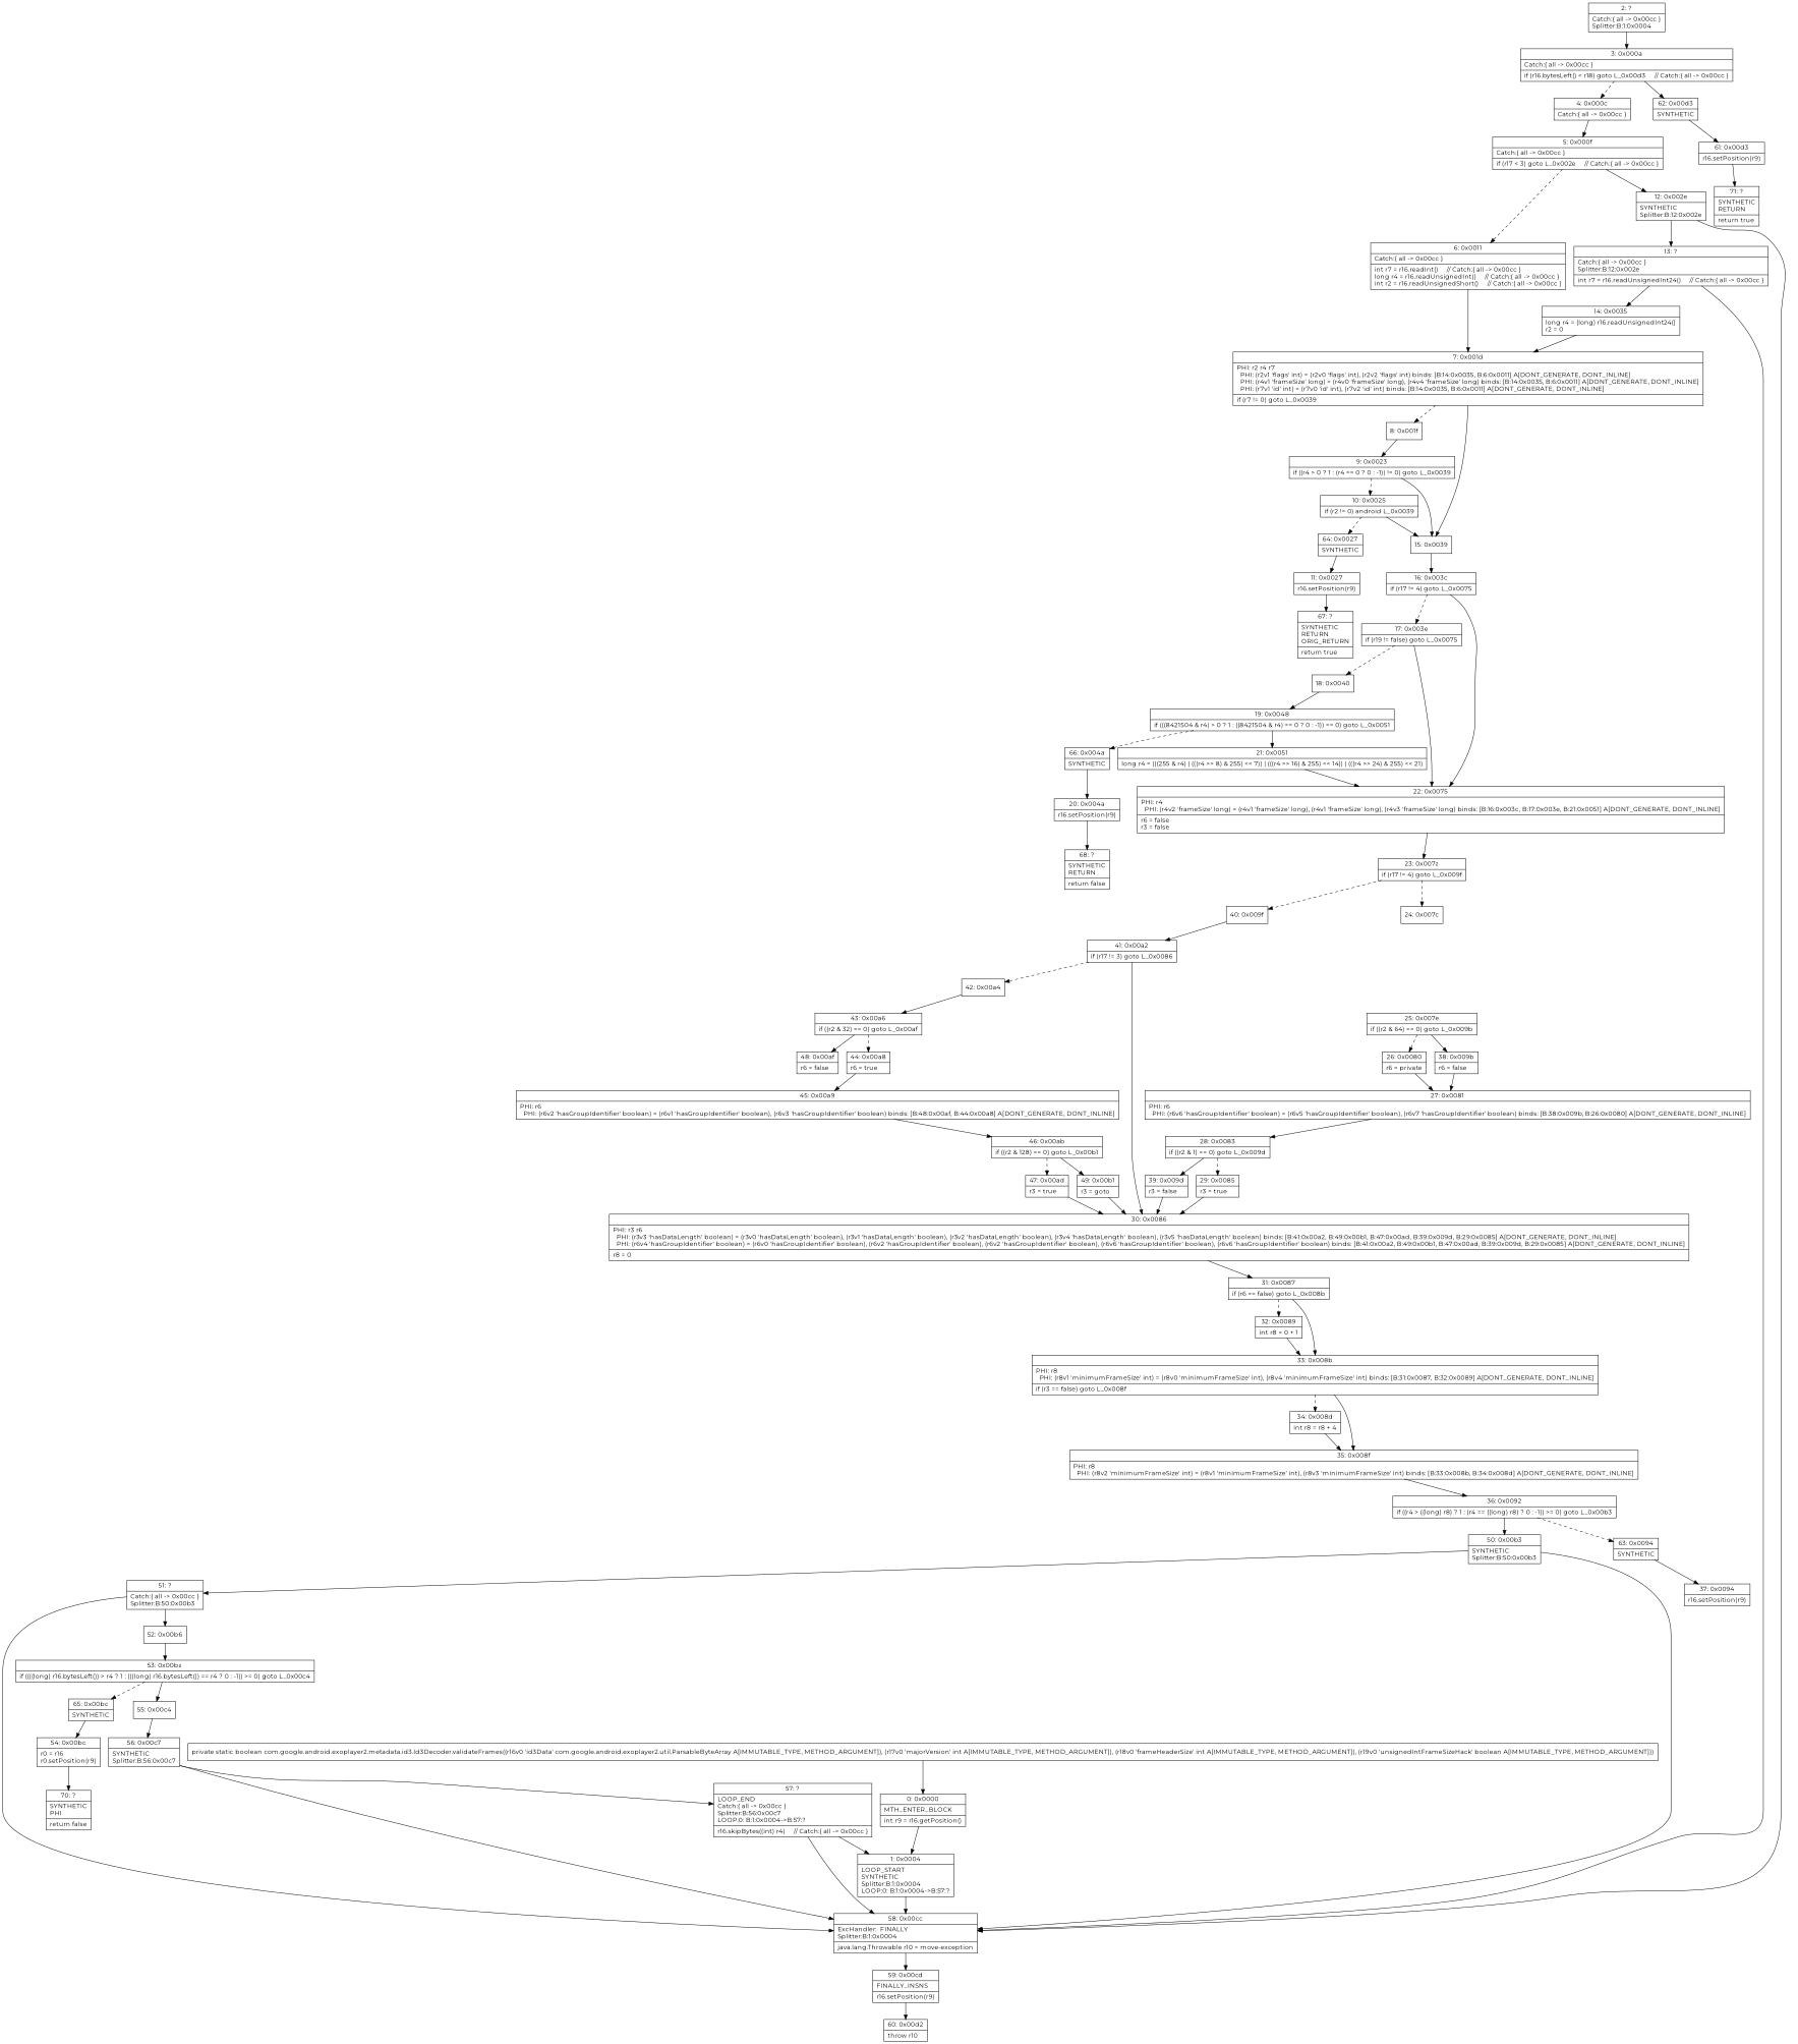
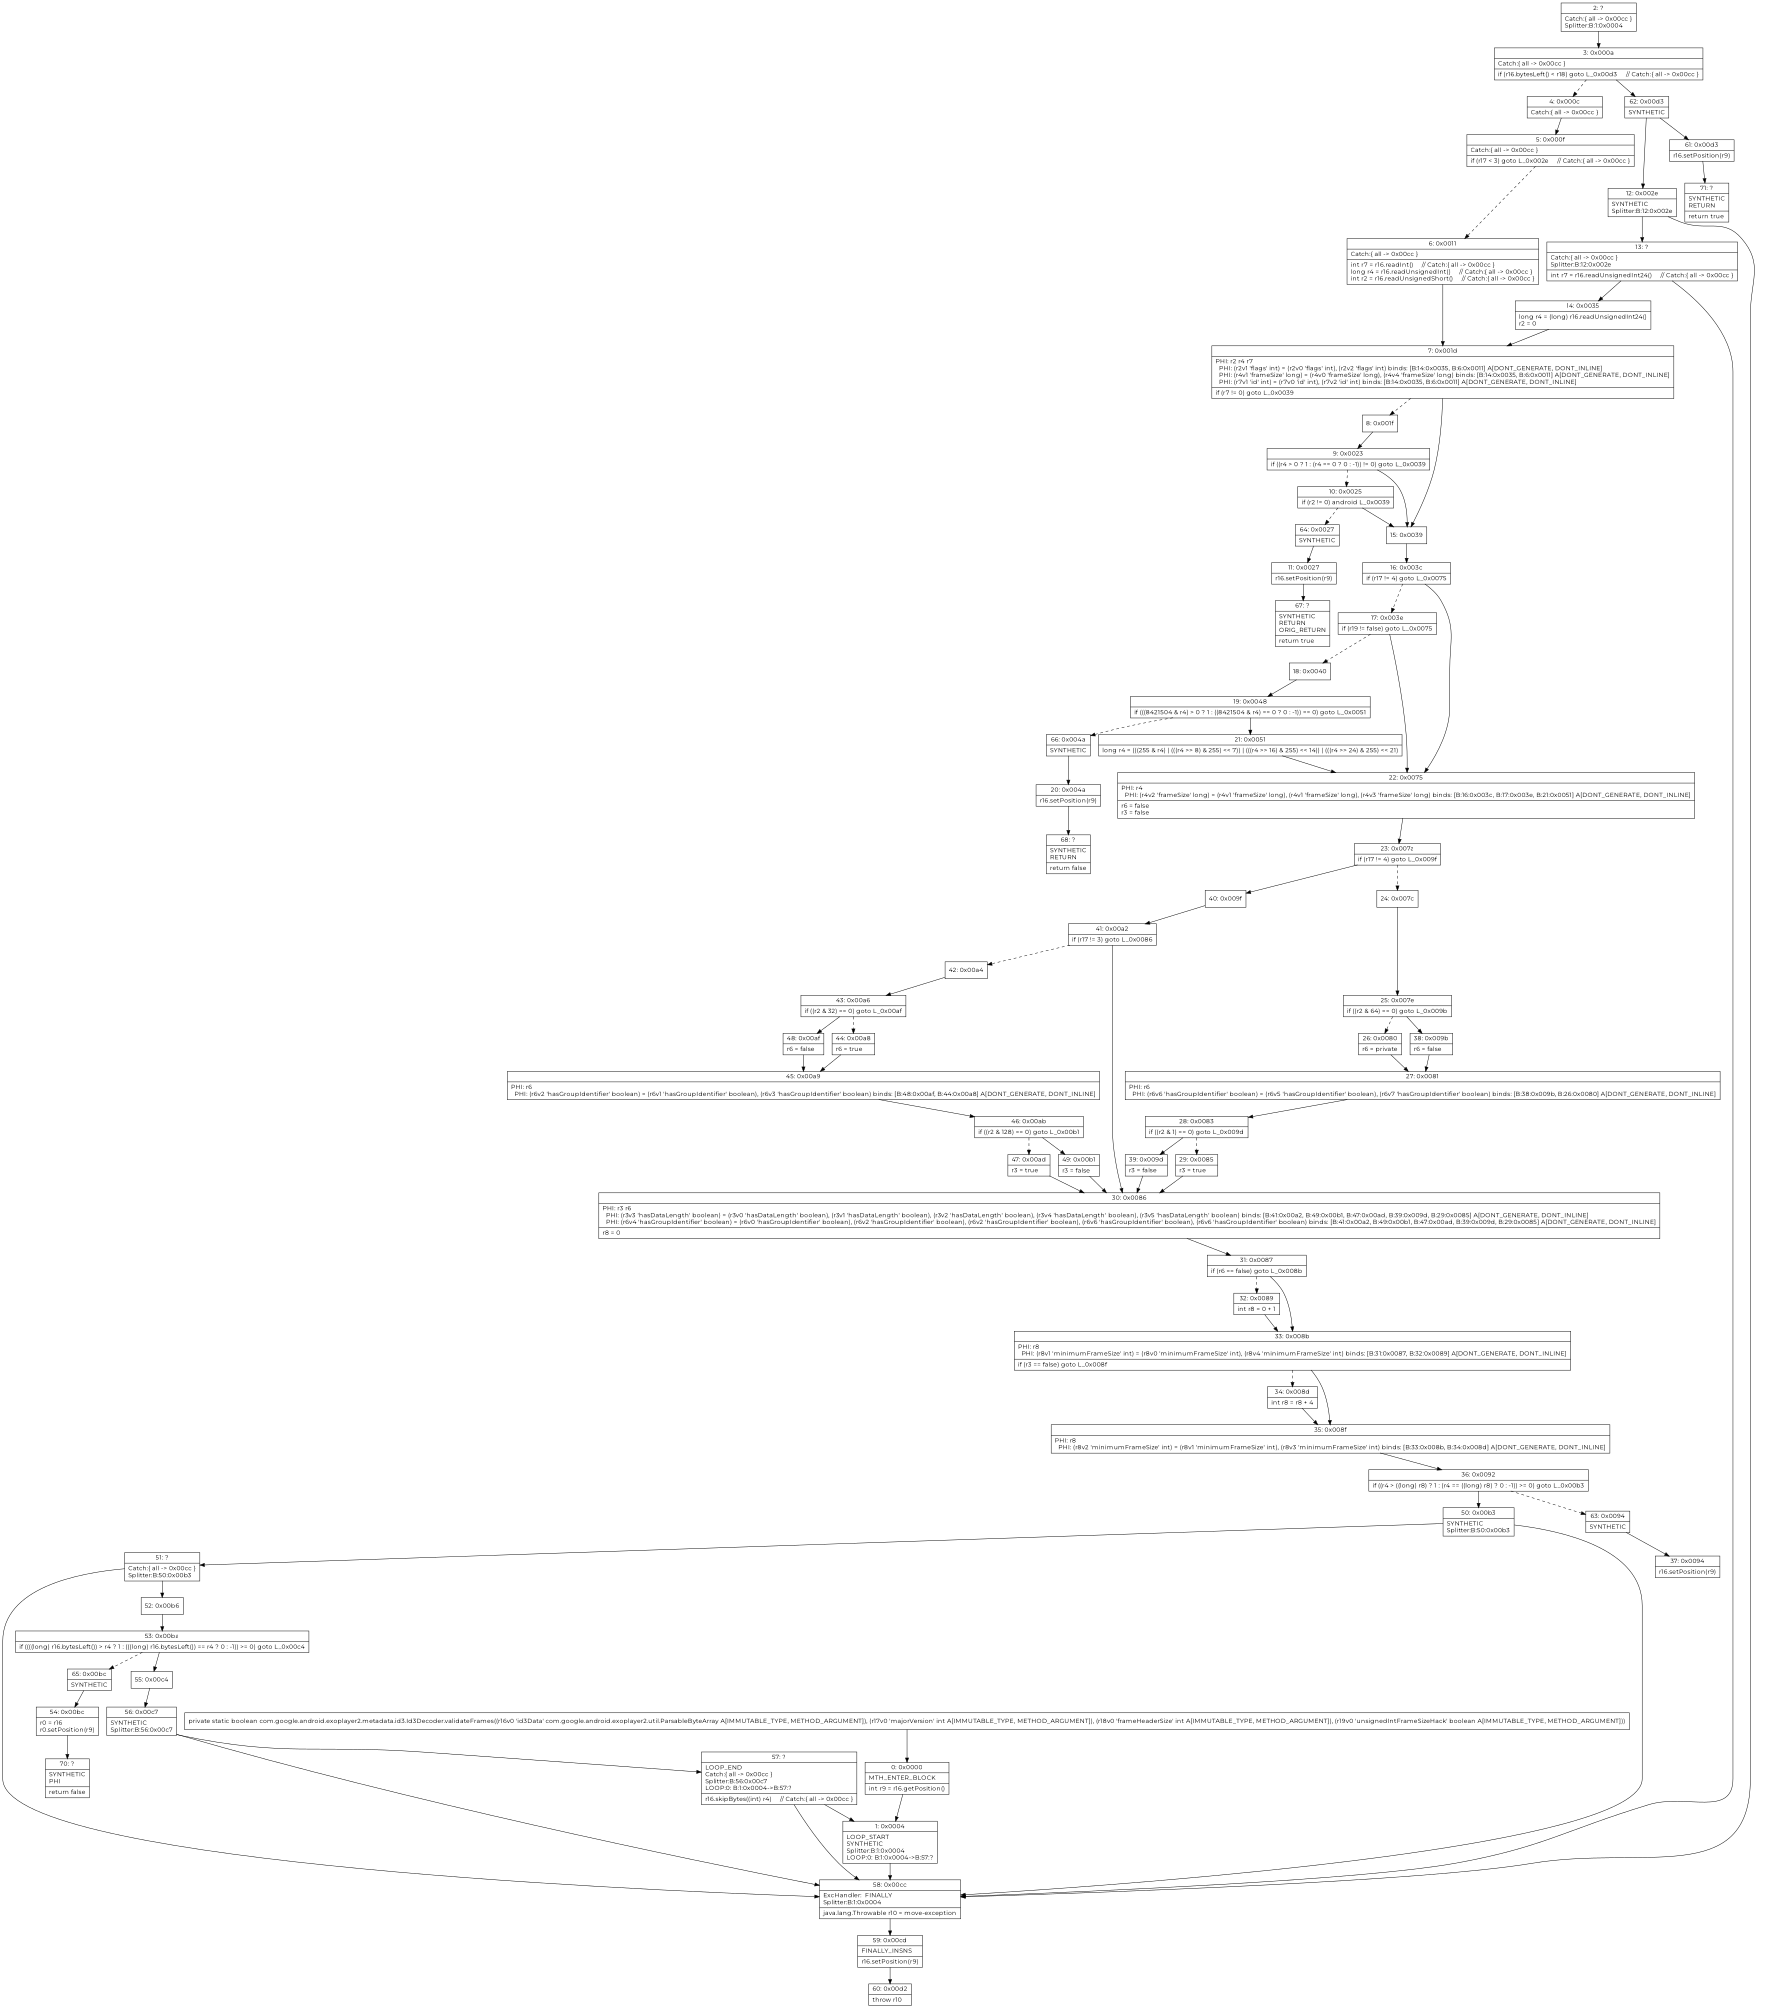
  digraph {
    fontname=Montserrat
    node [fontname=Montserrat shape=record]
    edge [fontname=Montserrat]
    n1 [label="{0\:\ 0x0000|MTH_ENTER_BLOCK\l|int r9 = r16.getPosition()\l}"]
    n2 [label="{1\:\ 0x0004|LOOP_START\lSYNTHETIC\lSplitter:B:1:0x0004\lLOOP:0: B:1:0x0004\-\>B:57:?\l}"]
    n3 [label="{58\:\ 0x00cc|ExcHandler:  FINALLY\lSplitter:B:1:0x0004\l|java.lang.Throwable r10 = move\-exception\l}"]
    n4 [label="{2\:\ ?|Catch:\{ all \-\> 0x00cc \}\lSplitter:B:1:0x0004\l}"]
    n5 [label="{3\:\ 0x000a|Catch:\{ all \-\> 0x00cc \}\l|if (r16.bytesLeft() \< r18) goto L_0x00d3     \/\/ Catch:\{ all \-\> 0x00cc \}\l}"]
    n6 [label="{59\:\ 0x00cd|FINALLY_INSNS\l|r16.setPosition(r9)\l}"]
    n7 [label="{4\:\ 0x000c|Catch:\{ all \-\> 0x00cc \}\l}"]
    n8 [label="{62\:\ 0x00d3|SYNTHETIC\l}"]
    n9 [label="{5\:\ 0x000f|Catch:\{ all \-\> 0x00cc \}\l|if (r17 \< 3) goto L_0x002e     \/\/ Catch:\{ all \-\> 0x00cc \}\l}"]
    n10 [label="{61\:\ 0x00d3|r16.setPosition(r9)\l}"]
    n11 [label="{6\:\ 0x0011|Catch:\{ all \-\> 0x00cc \}\l|int r7 = r16.readInt()     \/\/ Catch:\{ all \-\> 0x00cc \}\llong r4 = r16.readUnsignedInt()     \/\/ Catch:\{ all \-\> 0x00cc \}\lint r2 = r16.readUnsignedShort()     \/\/ Catch:\{ all \-\> 0x00cc \}\l}"]
    n12 [label="{12\:\ 0x002e|SYNTHETIC\lSplitter:B:12:0x002e\l}"]
    n13 [label="{7\:\ 0x001d|PHI: r2 r4 r7 \l  PHI: (r2v1 'flags' int) = (r2v0 'flags' int), (r2v2 'flags' int) binds: [B:14:0x0035, B:6:0x0011] A[DONT_GENERATE, DONT_INLINE]\l  PHI: (r4v1 'frameSize' long) = (r4v0 'frameSize' long), (r4v4 'frameSize' long) binds: [B:14:0x0035, B:6:0x0011] A[DONT_GENERATE, DONT_INLINE]\l  PHI: (r7v1 'id' int) = (r7v0 'id' int), (r7v2 'id' int) binds: [B:14:0x0035, B:6:0x0011] A[DONT_GENERATE, DONT_INLINE]\l|if (r7 != 0) goto L_0x0039\l}"]
    n14 [label="{13\:\ ?|Catch:\{ all \-\> 0x00cc \}\lSplitter:B:12:0x002e\l|int r7 = r16.readUnsignedInt24()     \/\/ Catch:\{ all \-\> 0x00cc \}\l}"]
    n15 [label="{8\:\ 0x001f}"]
    n16 [label="{15\:\ 0x0039}"]
    n17 [label="{9\:\ 0x0023|if ((r4 \> 0 ? 1 : (r4 == 0 ? 0 : \-1)) != 0) goto L_0x0039\l}"]
    n18 [label="{16\:\ 0x003c|if (r17 != 4) goto L_0x0075\l}"]
    n19 [label="{10\:\ 0x0025|if (r2 != 0) android L_0x0039\l}"]
    n20 [label="{64\:\ 0x0027|SYNTHETIC\l}"]
    n21 [label="{11\:\ 0x0027|r16.setPosition(r9)\l}"]
    n22 [label="{67\:\ ?|SYNTHETIC\lRETURN\lORIG_RETURN\l|return true\l}"]
    n23 [label="{14\:\ 0x0035|long r4 = (long) r16.readUnsignedInt24()\lr2 = 0\l}"]
    n24 [label="{17\:\ 0x003e|if (r19 != false) goto L_0x0075\l}"]
    n25 [label="{22\:\ 0x0075|PHI: r4 \l  PHI: (r4v2 'frameSize' long) = (r4v1 'frameSize' long), (r4v1 'frameSize' long), (r4v3 'frameSize' long) binds: [B:16:0x003c, B:17:0x003e, B:21:0x0051] A[DONT_GENERATE, DONT_INLINE]\l|r6 = false\lr3 = false\l}"]
    n26 [label="{18\:\ 0x0040}"]
    n27 [label="{23\:\ 0x007a|if (r17 != 4) goto L_0x009f\l}"]
    n28 [label="{19\:\ 0x0048|if (((8421504 & r4) \> 0 ? 1 : ((8421504 & r4) == 0 ? 0 : \-1)) == 0) goto L_0x0051\l}"]
    n29 [label="{21\:\ 0x0051|long r4 = (((255 & r4) \| (((r4 \>\> 8) & 255) \<\< 7)) \| (((r4 \>\> 16) & 255) \<\< 14)) \| (((r4 \>\> 24) & 255) \<\< 21)\l}"]
    n30 [label="{66\:\ 0x004a|SYNTHETIC\l}"]
    n31 [label="{20\:\ 0x004a|r16.setPosition(r9)\l}"]
    n32 [label="{68\:\ ?|SYNTHETIC\lRETURN\l|return false\l}"]
    n33 [label="{24\:\ 0x007c}"]
    n34 [label="{40\:\ 0x009f}"]
    n35 [label="{25\:\ 0x007e|if ((r2 & 64) == 0) goto L_0x009b\l}"]
    n36 [label="{41\:\ 0x00a2|if (r17 != 3) goto L_0x0086\l}"]
    n37 [label="{26\:\ 0x0080|r6 = private\l}"]
    n38 [label="{38\:\ 0x009b|r6 = false\l}"]
    n39 [label="{27\:\ 0x0081|PHI: r6 \l  PHI: (r6v6 'hasGroupIdentifier' boolean) = (r6v5 'hasGroupIdentifier' boolean), (r6v7 'hasGroupIdentifier' boolean) binds: [B:38:0x009b, B:26:0x0080] A[DONT_GENERATE, DONT_INLINE]\l}"]
    n40 [label="{28\:\ 0x0083|if ((r2 & 1) == 0) goto L_0x009d\l}"]
    n41 [label="{29\:\ 0x0085|r3 = true\l}"]
    n42 [label="{39\:\ 0x009d|r3 = false\l}"]
    n43 [label="{30\:\ 0x0086|PHI: r3 r6 \l  PHI: (r3v3 'hasDataLength' boolean) = (r3v0 'hasDataLength' boolean), (r3v1 'hasDataLength' boolean), (r3v2 'hasDataLength' boolean), (r3v4 'hasDataLength' boolean), (r3v5 'hasDataLength' boolean) binds: [B:41:0x00a2, B:49:0x00b1, B:47:0x00ad, B:39:0x009d, B:29:0x0085] A[DONT_GENERATE, DONT_INLINE]\l  PHI: (r6v4 'hasGroupIdentifier' boolean) = (r6v0 'hasGroupIdentifier' boolean), (r6v2 'hasGroupIdentifier' boolean), (r6v2 'hasGroupIdentifier' boolean), (r6v6 'hasGroupIdentifier' boolean), (r6v6 'hasGroupIdentifier' boolean) binds: [B:41:0x00a2, B:49:0x00b1, B:47:0x00ad, B:39:0x009d, B:29:0x0085] A[DONT_GENERATE, DONT_INLINE]\l|r8 = 0\l}"]
    n44 [label="{31\:\ 0x0087|if (r6 == false) goto L_0x008b\l}"]
    n45 [label="{32\:\ 0x0089|int r8 = 0 + 1\l}"]
    n46 [label="{33\:\ 0x008b|PHI: r8 \l  PHI: (r8v1 'minimumFrameSize' int) = (r8v0 'minimumFrameSize' int), (r8v4 'minimumFrameSize' int) binds: [B:31:0x0087, B:32:0x0089] A[DONT_GENERATE, DONT_INLINE]\l|if (r3 == false) goto L_0x008f\l}"]
    n47 [label="{34\:\ 0x008d|int r8 = r8 + 4\l}"]
    n48 [label="{35\:\ 0x008f|PHI: r8 \l  PHI: (r8v2 'minimumFrameSize' int) = (r8v1 'minimumFrameSize' int), (r8v3 'minimumFrameSize' int) binds: [B:33:0x008b, B:34:0x008d] A[DONT_GENERATE, DONT_INLINE]\l}"]
    n49 [label="{36\:\ 0x0092|if ((r4 \> ((long) r8) ? 1 : (r4 == ((long) r8) ? 0 : \-1)) \>= 0) goto L_0x00b3\l}"]
    n50 [label="{50\:\ 0x00b3|SYNTHETIC\lSplitter:B:50:0x00b3\l}"]
    n51 [label="{63\:\ 0x0094|SYNTHETIC\l}"]
    n52 [label="{51\:\ ?|Catch:\{ all \-\> 0x00cc \}\lSplitter:B:50:0x00b3\l}"]
    n53 [label="{37\:\ 0x0094|r16.setPosition(r9)\l}"]
    n54 [label="{42\:\ 0x00a4}"]
    n55 [label="{43\:\ 0x00a6|if ((r2 & 32) == 0) goto L_0x00af\l}"]
    n56 [label="{44\:\ 0x00a8|r6 = true\l}"]
    n57 [label="{48\:\ 0x00af|r6 = false\l}"]
    n58 [label="{45\:\ 0x00a9|PHI: r6 \l  PHI: (r6v2 'hasGroupIdentifier' boolean) = (r6v1 'hasGroupIdentifier' boolean), (r6v3 'hasGroupIdentifier' boolean) binds: [B:48:0x00af, B:44:0x00a8] A[DONT_GENERATE, DONT_INLINE]\l}"]
    n59 [label="{46\:\ 0x00ab|if ((r2 & 128) == 0) goto L_0x00b1\l}"]
    n60 [label="{47\:\ 0x00ad|r3 = true\l}"]
-   n61 [label="{49\:\ 0x00b1|r3 = goto\l}"]
+   n61 [label="{49\:\ 0x00b1|r3 = false\l}"]
    n62 [label="{52\:\ 0x00b6}"]
    n63 [label="{53\:\ 0x00ba|if ((((long) r16.bytesLeft()) \> r4 ? 1 : (((long) r16.bytesLeft()) == r4 ? 0 : \-1)) \>= 0) goto L_0x00c4\l}"]
    n64 [label="{55\:\ 0x00c4}"]
    n65 [label="{65\:\ 0x00bc|SYNTHETIC\l}"]
    n66 [label="{56\:\ 0x00c7|SYNTHETIC\lSplitter:B:56:0x00c7\l}"]
    n67 [label="{54\:\ 0x00bc|r0 = r16\lr0.setPosition(r9)\l}"]
    n68 [label="{70\:\ ?|SYNTHETIC\lPHI\l|return false\l}"]
    n69 [label="{57\:\ ?|LOOP_END\lCatch:\{ all \-\> 0x00cc \}\lSplitter:B:56:0x00c7\lLOOP:0: B:1:0x0004\-\>B:57:?\l|r16.skipBytes((int) r4)     \/\/ Catch:\{ all \-\> 0x00cc \}\l}"]
    n70 [label="{60\:\ 0x00d2|throw r10\l}"]
    n71 [label="{71\:\ ?|SYNTHETIC\lRETURN\l|return true\l}"]
    n72 [label="{private static boolean com.google.android.exoplayer2.metadata.id3.Id3Decoder.validateFrames((r16v0 'id3Data' com.google.android.exoplayer2.util.ParsableByteArray A[IMMUTABLE_TYPE, METHOD_ARGUMENT]), (r17v0 'majorVersion' int A[IMMUTABLE_TYPE, METHOD_ARGUMENT]), (r18v0 'frameHeaderSize' int A[IMMUTABLE_TYPE, METHOD_ARGUMENT]), (r19v0 'unsignedIntFrameSizeHack' boolean A[IMMUTABLE_TYPE, METHOD_ARGUMENT])) }"]
    n1 -> n2
    n2 -> n3
    n3 -> n6
    n4 -> n5
    n5 -> n7 [style=dashed]
    n5 -> n8
    n6 -> n70
    n7 -> n9
    n8 -> n10
    n9 -> n11 [style=dashed]
-   n9 -> n12
+   n8 -> n12
    n10 -> n71
    n11 -> n13
    n12 -> n3
    n12 -> n14
    n13 -> n15 [style=dashed]
    n13 -> n16
    n14 -> n3
    n14 -> n23
    n15 -> n17
    n16 -> n18
    n17 -> n16
    n17 -> n19 [style=dashed]
    n18 -> n24 [style=dashed]
    n18 -> n25
    n19 -> n16
    n19 -> n20 [style=dashed]
    n20 -> n21
    n21 -> n22
    n23 -> n13
    n24 -> n25
    n24 -> n26 [style=dashed]
    n25 -> n27
    n26 -> n28
    n27 -> n33 [style=dashed]
-   n27 -> n34 [style=dashed]
+   n27 -> n34
    n28 -> n29
    n28 -> n30 [style=dashed]
    n29 -> n25
    n30 -> n31
    n31 -> n32
+   n33 -> n35
    n34 -> n36
    n35 -> n37 [style=dashed]
    n35 -> n38
    n36 -> n43
    n36 -> n54 [style=dashed]
    n37 -> n39
    n38 -> n39
    n39 -> n40
    n40 -> n41 [style=dashed]
    n40 -> n42
    n41 -> n43
    n42 -> n43
    n43 -> n44
    n44 -> n45 [style=dashed]
    n44 -> n46
    n45 -> n46
    n46 -> n47 [style=dashed]
    n46 -> n48
    n47 -> n48
    n48 -> n49
    n49 -> n50
    n49 -> n51 [style=dashed]
    n50 -> n3
    n50 -> n52
    n51 -> n53
    n52 -> n3
    n52 -> n62
    n54 -> n55
    n55 -> n56 [style=dashed]
    n55 -> n57
    n56 -> n58
+   n57 -> n58
    n58 -> n59
    n59 -> n60 [style=dashed]
    n59 -> n61
    n60 -> n43
    n61 -> n43
    n62 -> n63
    n63 -> n64
    n63 -> n65 [style=dashed]
    n64 -> n66
    n65 -> n67
    n66 -> n3
    n66 -> n69
    n67 -> n68
    n69 -> n2
    n69 -> n3
    n72 -> n1
  }
